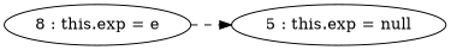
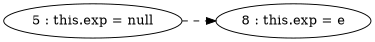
  digraph {
    rankdir=LR
    "5 : this.exp = null"
    "8 : this.exp = e"
-   "8 : this.exp = e" -> "5 : this.exp = null" [style=dashed]
+   "5 : this.exp = null" -> "8 : this.exp = e" [style=dashed]
  }
